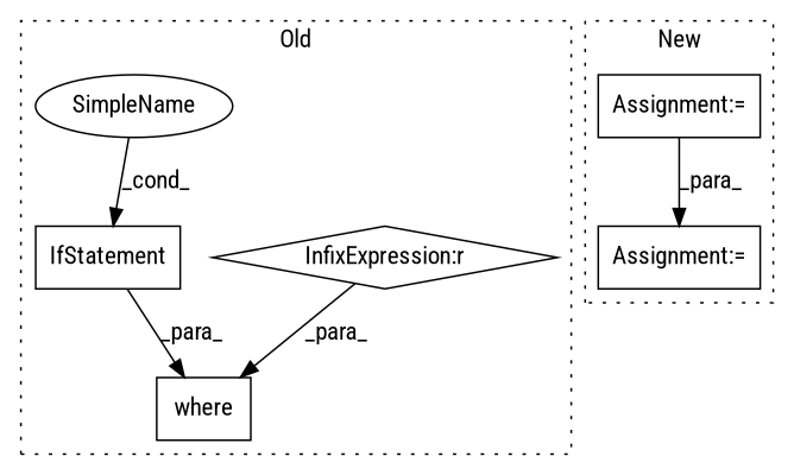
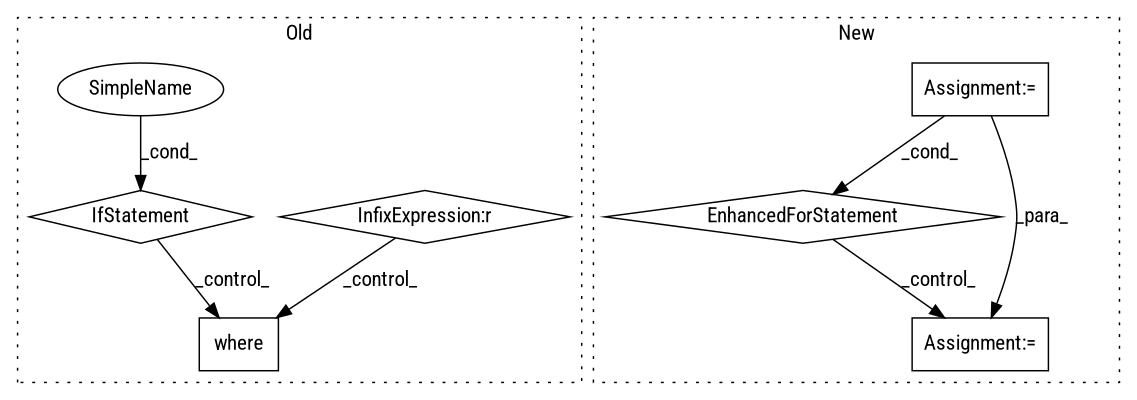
  digraph {
    fontname="Roboto Condensed"
    node [a=7 fontname="Roboto Condensed" l="57,2" s="1367,1454" shape=box]
    edge [fontname="Roboto Condensed"]
    n1 [a=32 l="6,1" label=where s="1312,1338"]
    n2 [a=27 l=4 label="InfixExpression:r" s=1329 shape=diamond]
    n3 [a=42 l=5 label=SimpleName s=1465 shape=ellipse]
-   n4 [a=25 l=29 label=IfStatement s=1441]
+   n4 [a=25 l=29 label=IfStatement s=1441 shape=diamond]
+   n5 [a=70 label=EnhancedForStatement shape=diamond]
    n6 [label="Assignment:="]
    n7 [l=1 label="Assignment:=" s=1481]
    subgraph cluster_1 {
      label=Old
      style=dotted
      n1
      n2
      n3
      n4
    }
    subgraph cluster_2 {
      label=New
      style=dotted
+     n5
      n6
      n7
    }
-   n2 -> n1 [label=_para_]
+   n2 -> n1 [label=_control_]
    n3 -> n4 [label=_cond_]
-   n4 -> n1 [label=_para_]
+   n4 -> n1 [label=_control_]
+   n5 -> n7 [label=_control_]
+   n6 -> n5 [label=_cond_]
    n6 -> n7 [label=_para_]
  }
